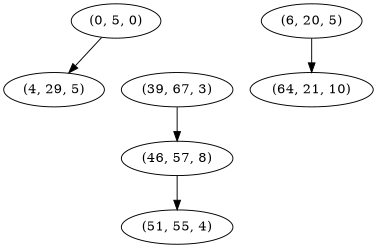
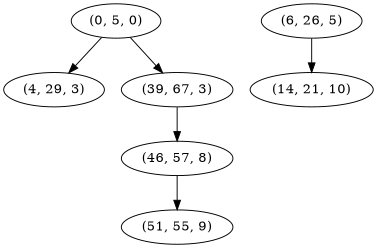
  digraph {
    n1 [label="(0, 5, 0)"]
-   "(4, 29, 3)" [label="(4, 29, 5)"]
+   "(4, 29, 3)"
    "(39, 67, 3)"
    n4 [label="(46, 57, 8)"]
-   "(6, 26, 5)" [label="(6, 20, 5)"]
-   "(14, 21, 10)" [label="(64, 21, 10)"]
-   "(51, 55, 9)" [label="(51, 55, 4)"]
+   "(6, 26, 5)"
+   "(14, 21, 10)"
+   "(51, 55, 9)"
    n1 -> "(4, 29, 3)"
+   n1 -> "(39, 67, 3)"
    "(39, 67, 3)" -> n4
    n4 -> "(51, 55, 9)"
    "(6, 26, 5)" -> "(14, 21, 10)"
  }
